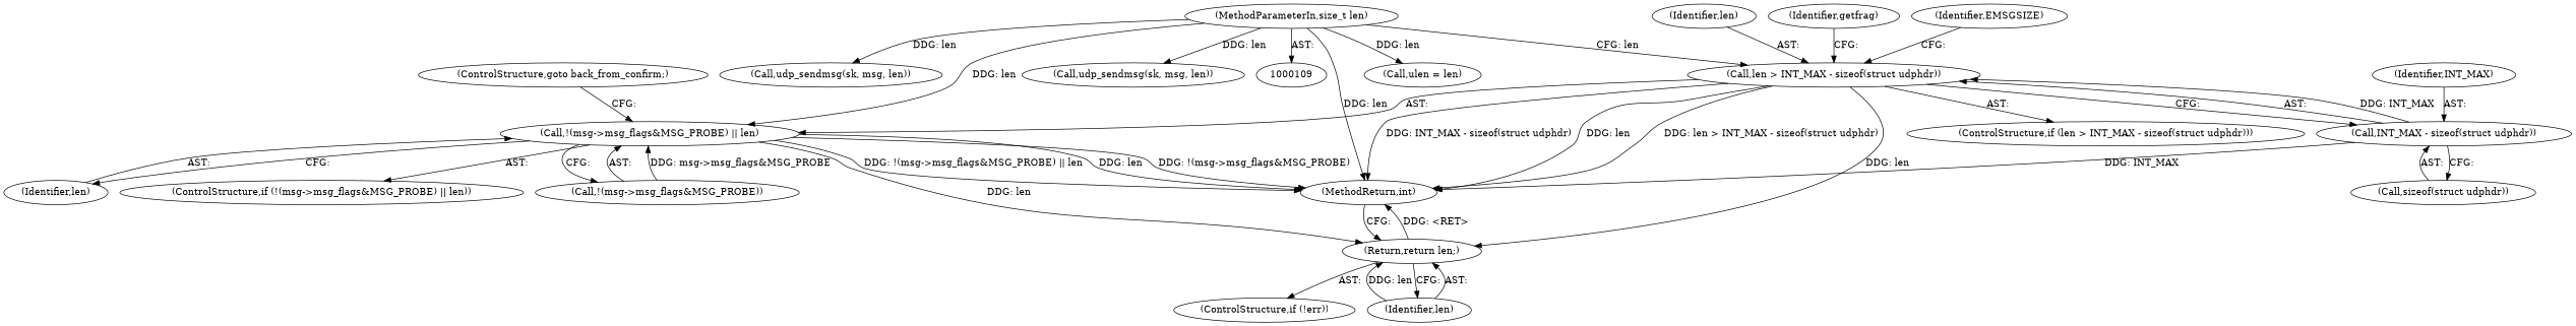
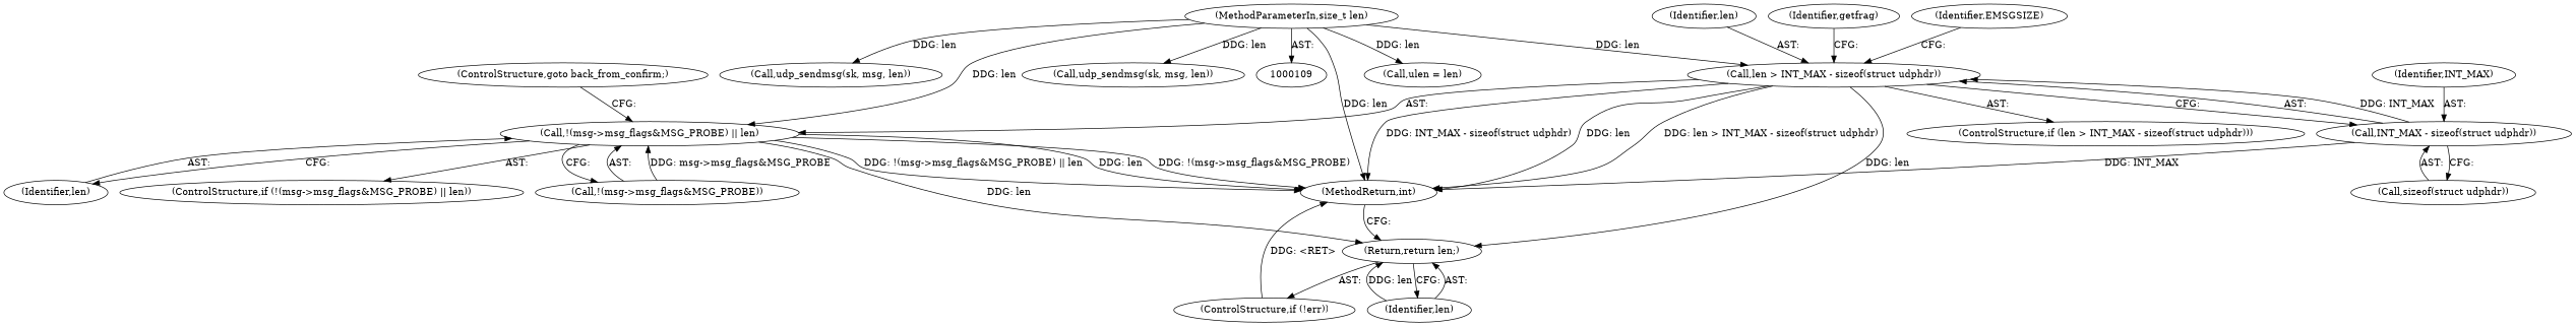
  digraph {
    n1 [label="(Call,len > INT_MAX - sizeof(struct udphdr))"]
    n2 [label="(Call,INT_MAX - sizeof(struct udphdr))"]
    n3 [label="(Return,return len;)"]
    n4 [label="(Call,!(msg->msg_flags&MSG_PROBE) || len)"]
    n5 [label="(MethodReturn,int)"]
    n6 [label="(ControlStructure,if (len > INT_MAX - sizeof(struct udphdr)))"]
    n7 [label="(Call,sizeof(struct udphdr))"]
    n8 [label="(Identifier,len)"]
    n9 [label="(ControlStructure,if (!err))"]
    n10 [label="(Identifier,len)"]
    n11 [label="(ControlStructure,if (!(msg->msg_flags&MSG_PROBE) || len))"]
    n12 [label="(Call,!(msg->msg_flags&MSG_PROBE))"]
    n13 [label="(MethodParameterIn,size_t len)"]
    n14 [label="(Call,ulen = len)"]
    n15 [label="(Call,udp_sendmsg(sk, msg, len))"]
    n16 [label="(Call,udp_sendmsg(sk, msg, len))"]
    1000109
    n18 [label="(Identifier,len)"]
    n19 [label="(Identifier,getfrag)"]
    n20 [label="(Identifier,INT_MAX)"]
    n21 [label="(Identifier,EMSGSIZE)"]
    n22 [label="(ControlStructure,goto back_from_confirm;)"]
    n1 -> n2 [label="CFG: "]
    n1 -> n3 [label="DDG: len"]
    n1 -> n4 [label="AST: "]
    n1 -> n5 [label="DDG: len > INT_MAX - sizeof(struct udphdr)"]
    n1 -> n5 [label="DDG: INT_MAX - sizeof(struct udphdr)"]
    n1 -> n5 [label="DDG: len"]
    n1 -> n6 [label="AST: "]
    n2 -> n1 [label="AST: "]
    n2 -> n1 [label="DDG: INT_MAX"]
    n2 -> n5 [label="DDG: INT_MAX"]
    n2 -> n7 [label="CFG: "]
-   n3 -> n5 [label="DDG: <RET>"]
+   n9 -> n5 [label="DDG: <RET>"]
    n3 -> n8 [label="CFG: "]
    n3 -> n9 [label="AST: "]
    n4 -> n3 [label="DDG: len"]
    n4 -> n5 [label="DDG: !(msg->msg_flags&MSG_PROBE) || len"]
    n4 -> n5 [label="DDG: len"]
    n4 -> n5 [label="DDG: !(msg->msg_flags&MSG_PROBE)"]
    n4 -> n10 [label="CFG: "]
    n4 -> n11 [label="AST: "]
    n4 -> n12 [label="CFG: "]
    n5 -> n3 [label="CFG: "]
    n7 -> n2 [label="AST: "]
    n8 -> n3 [label="AST: "]
    n8 -> n3 [label="DDG: len"]
    n10 -> n4 [label="AST: "]
    n12 -> n4 [label="AST: "]
    n12 -> n4 [label="DDG: msg->msg_flags&MSG_PROBE"]
-   n13 -> n1 [label="CFG: len"]
+   n13 -> n1 [label="DDG: len"]
    n13 -> n4 [label="DDG: len"]
    n13 -> n5 [label="DDG: len"]
    n13 -> n14 [label="DDG: len"]
    n13 -> n15 [label="DDG: len"]
    n13 -> n16 [label="DDG: len"]
    n13 -> 1000109 [label="AST: "]
    n18 -> n1 [label="AST: "]
    n19 -> n1 [label="CFG: "]
    n20 -> n2 [label="AST: "]
    n21 -> n1 [label="CFG: "]
    n22 -> n4 [label="CFG: "]
  }
